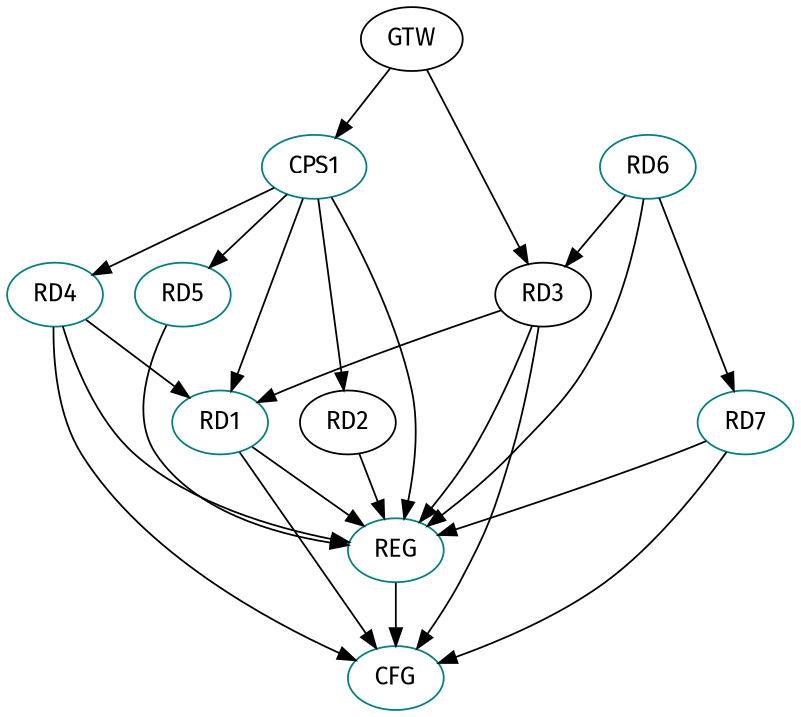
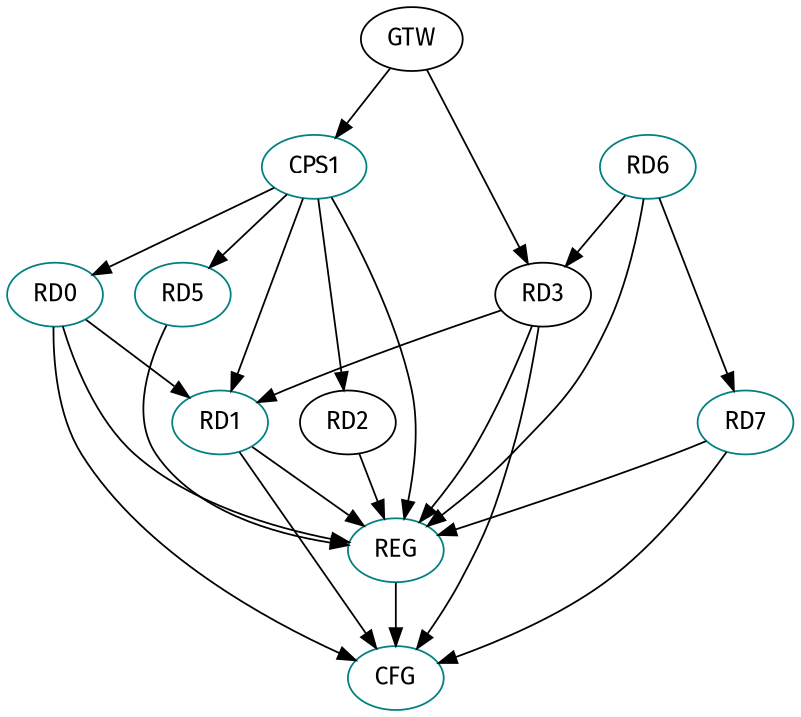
  strict digraph {
    fontname="Fira Sans"
    node [color=teal fontname="Fira Sans"]
    edge [fontname="Fira Sans"]
    n1 [label=RD1]
    n2 [label=REG]
    n3 [label=CFG]
    n4 [color=black label=RD2]
    n5 [color=black label=RD3]
-   n6 [label=RD4]
+   n6 [label=RD0]
    n7 [label=RD5]
    n8 [label=RD6]
    n9 [label=RD7]
    n10 [label=CPS1]
    n11 [color=black label=GTW]
    n1 -> n2
    n1 -> n3
    n2 -> n3
    n4 -> n2
    n5 -> n1
    n5 -> n2
    n5 -> n3
    n6 -> n1
    n6 -> n2
    n6 -> n3
    n7 -> n2
    n8 -> n2
    n8 -> n5
    n8 -> n9
    n9 -> n2
    n9 -> n3
    n10 -> n1
    n10 -> n2
    n10 -> n4
    n10 -> n6
    n10 -> n7
    n11 -> n5
    n11 -> n10
  }
